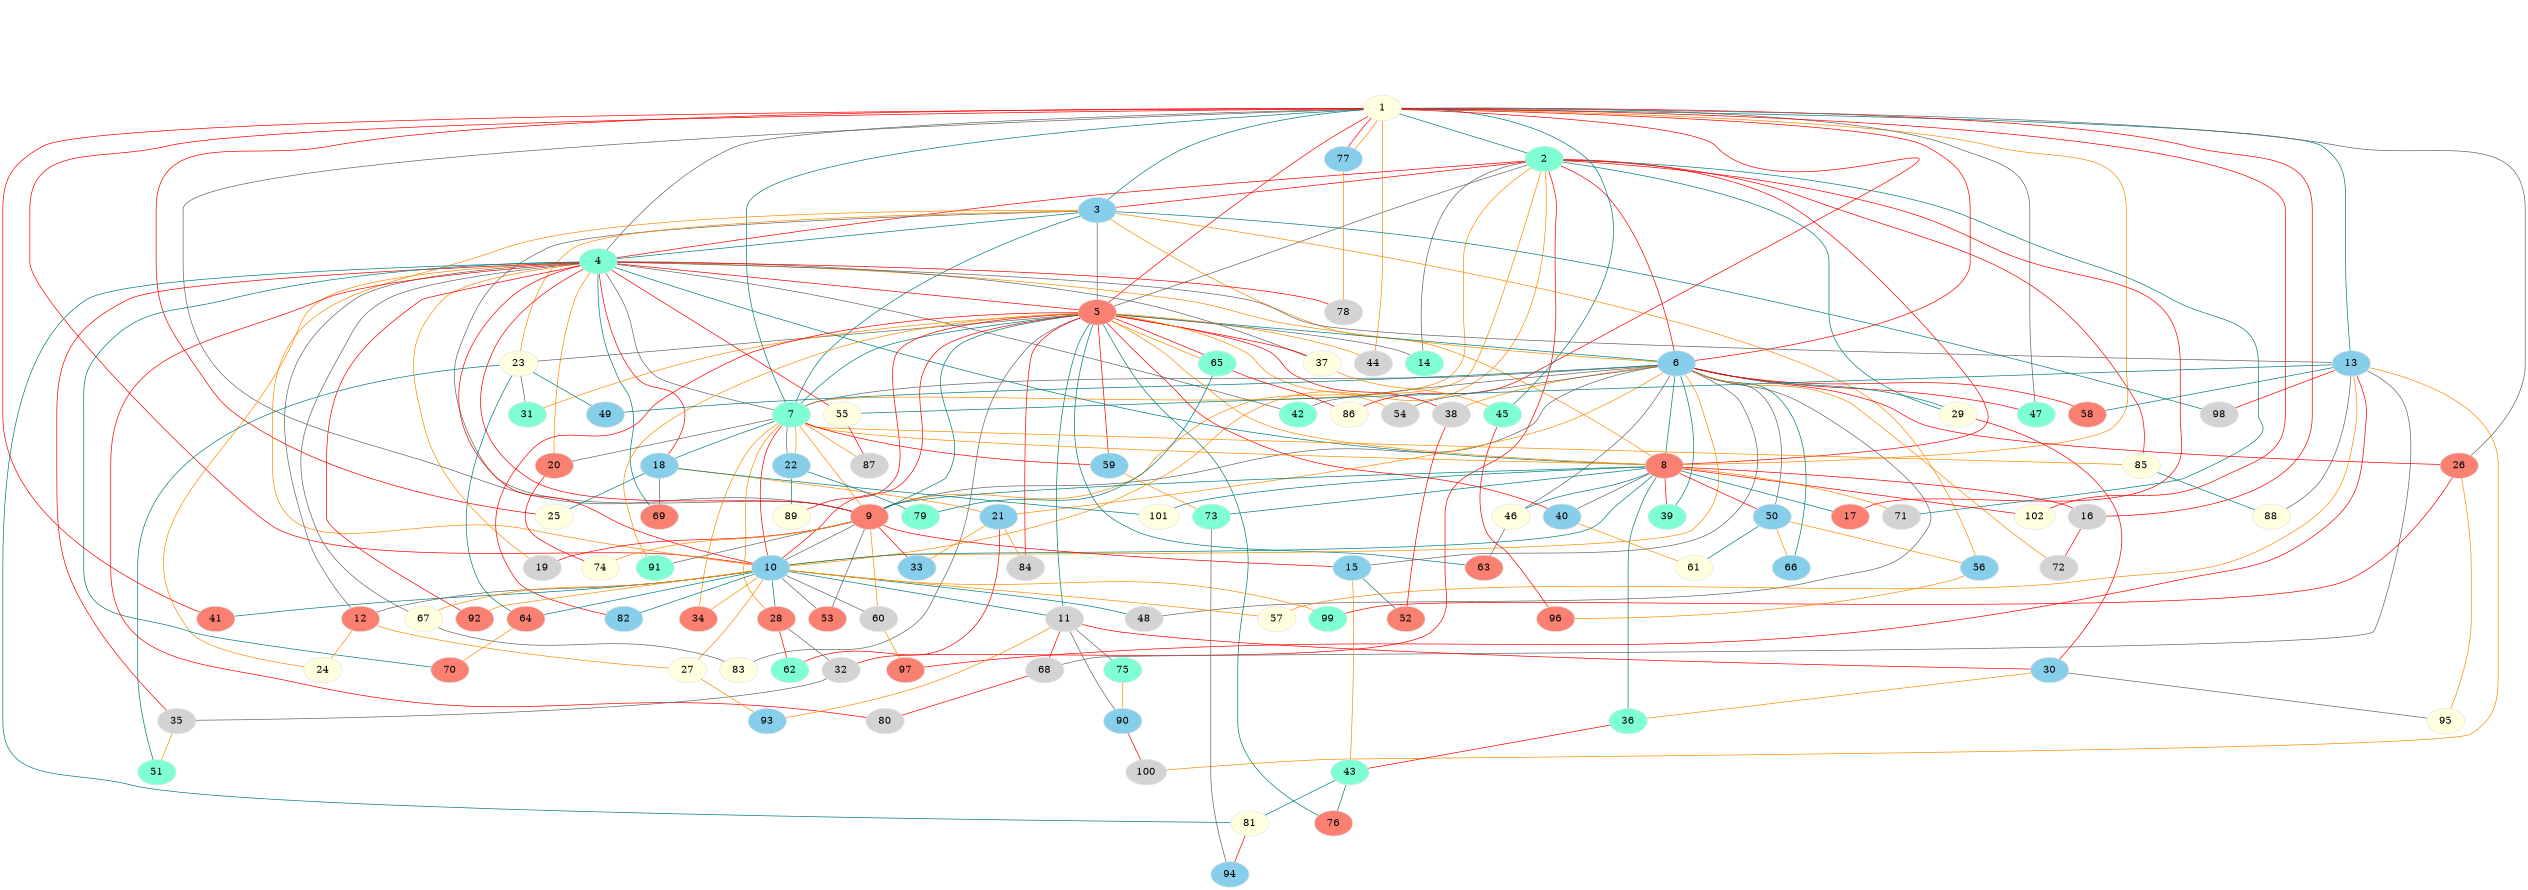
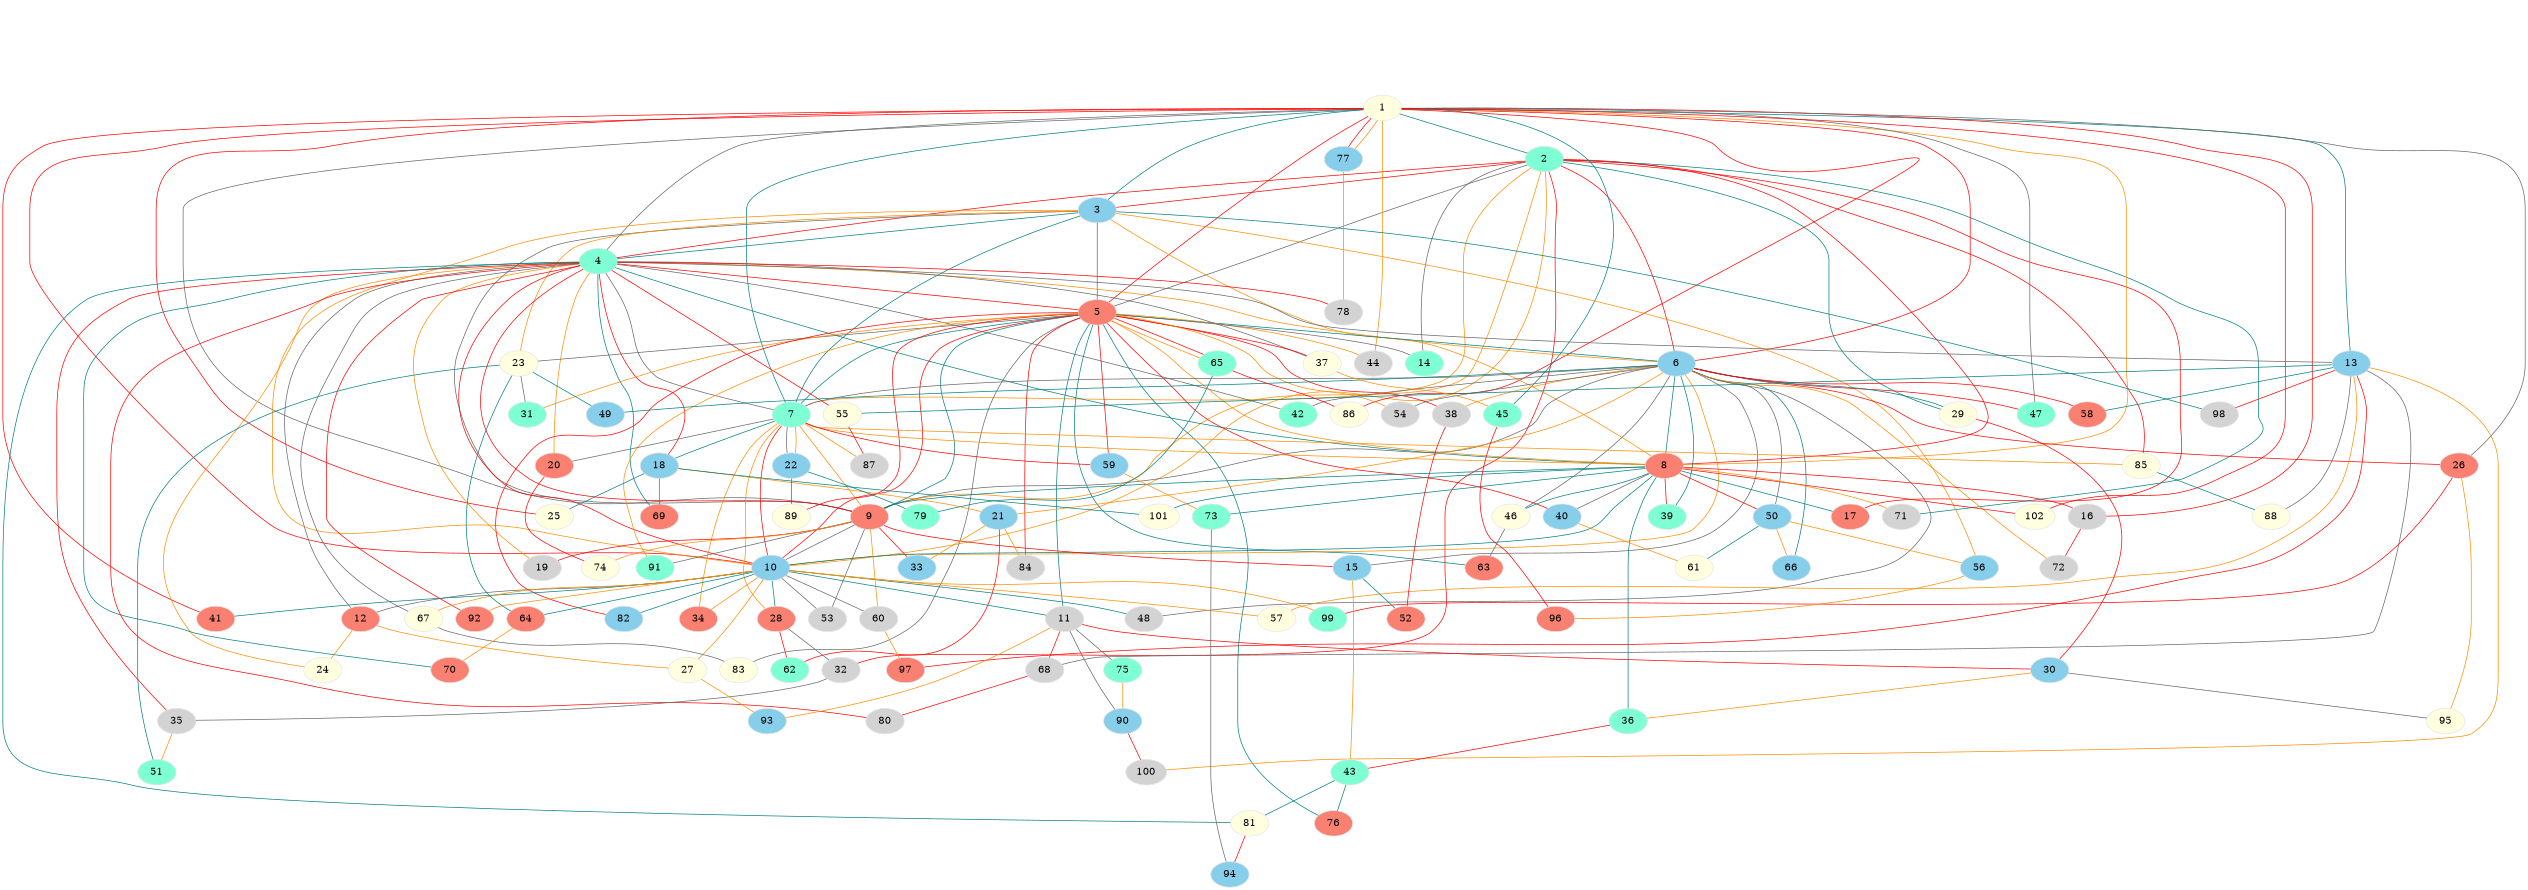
  graph {
    node [color=gray90 fillcolor=lightyellow style=filled]
    edge [color=red]
    2 [fillcolor=aquamarine]
    1
    3 [fillcolor=skyblue]
    4 [fillcolor=aquamarine]
    5 [fillcolor=salmon]
    6 [fillcolor=skyblue]
    7 [fillcolor=aquamarine]
    8 [fillcolor=salmon]
    9 [fillcolor=salmon]
    10 [fillcolor=skyblue]
    13 [fillcolor=skyblue]
    16 [fillcolor=lightgrey]
    25
    26 [fillcolor=salmon]
    41 [fillcolor=salmon]
    44 [fillcolor=lightgrey]
    45 [fillcolor=aquamarine]
    47 [fillcolor=aquamarine]
    77 [fillcolor=skyblue]
    86
    102
    14 [fillcolor=aquamarine]
    17 [fillcolor=salmon]
    29
    32 [fillcolor=lightgrey]
    71 [fillcolor=lightgrey]
    85
    23
    56 [fillcolor=skyblue]
    98 [fillcolor=lightgrey]
    12 [fillcolor=salmon]
    18 [fillcolor=skyblue]
    19 [fillcolor=lightgrey]
    20 [fillcolor=salmon]
    24
    35 [fillcolor=lightgrey]
    37
    42 [fillcolor=aquamarine]
    55
    67
    69 [fillcolor=salmon]
    70 [fillcolor=salmon]
    78 [fillcolor=lightgrey]
    80 [fillcolor=lightgrey]
    81
    92 [fillcolor=salmon]
    11 [fillcolor=lightgrey]
    31 [fillcolor=aquamarine]
    38 [fillcolor=lightgrey]
    40 [fillcolor=skyblue]
    54 [fillcolor=lightgrey]
    59 [fillcolor=skyblue]
    63 [fillcolor=salmon]
    65 [fillcolor=aquamarine]
    76 [fillcolor=salmon]
    82 [fillcolor=skyblue]
    83
    84 [fillcolor=lightgrey]
    89
    91 [fillcolor=aquamarine]
    15 [fillcolor=skyblue]
    21 [fillcolor=skyblue]
    39 [fillcolor=aquamarine]
    46
    48 [fillcolor=lightgrey]
    49 [fillcolor=skyblue]
    50 [fillcolor=skyblue]
    58 [fillcolor=salmon]
    66 [fillcolor=skyblue]
    72 [fillcolor=lightgrey]
    22 [fillcolor=skyblue]
    28 [fillcolor=salmon]
    34 [fillcolor=salmon]
    87 [fillcolor=lightgrey]
    36 [fillcolor=aquamarine]
    73 [fillcolor=aquamarine]
    101
    33 [fillcolor=skyblue]
-   53 [fillcolor=salmon]
+   53 [fillcolor=lightgrey]
    60 [fillcolor=lightgrey]
    74
    27
    57
    64 [fillcolor=salmon]
    99 [fillcolor=aquamarine]
    68 [fillcolor=lightgrey]
    88
    97 [fillcolor=salmon]
    100 [fillcolor=lightgrey]
    95
    96 [fillcolor=salmon]
    75 [fillcolor=aquamarine]
    90 [fillcolor=skyblue]
    30 [fillcolor=skyblue]
    51 [fillcolor=aquamarine]
    94 [fillcolor=skyblue]
    93 [fillcolor=skyblue]
    52 [fillcolor=salmon]
    61
    79 [fillcolor=aquamarine]
    43 [fillcolor=aquamarine]
    62 [fillcolor=aquamarine]
    2 -- 3
    2 -- 4
    2 -- 5 [color=gray40]
    2 -- 6
    2 -- 7 [color=darkorange]
    2 -- 8
    2 -- 9 [color=darkorange]
    2 -- 10 [color=darkorange]
    2 -- 14 [color=gray40]
    2 -- 17
    2 -- 29 [color=teal]
    2 -- 32
    2 -- 71 [color=teal]
    2 -- 85
    1 -- 2 [color=teal]
    1 -- 3 [color=teal]
    1 -- 4 [color=gray40]
    1 -- 5
    1 -- 6
    1 -- 7 [color=teal]
    1 -- 8 [color=darkorange]
    1 -- 9 [color=gray40]
    1 -- 10
    1 -- 13 [color=teal]
    1 -- 16
    1 -- 25
    1 -- 26 [color=gray40]
    1 -- 41
    1 -- 44 [color=darkorange]
    1 -- 45 [color=teal]
    1 -- 47 [color=gray40]
    1 -- 77
    1 -- 77 [color=darkorange]
    1 -- 86
    1 -- 102
    3 -- 4 [color=teal]
    3 -- 5 [color=gray40]
    3 -- 7 [color=teal]
    3 -- 8 [color=darkorange]
    3 -- 9 [color=gray40]
    3 -- 10 [color=darkorange]
    3 -- 23 [color=darkorange]
    3 -- 56 [color=darkorange]
    3 -- 98 [color=teal]
    4 -- 5
    4 -- 6 [color=darkorange]
    4 -- 7 [color=gray40]
    4 -- 8 [color=teal]
    4 -- 9
    4 -- 10
    4 -- 13 [color=gray40]
    4 -- 12 [color=gray40]
    4 -- 18
    4 -- 19 [color=darkorange]
    4 -- 20 [color=darkorange]
    4 -- 24 [color=darkorange]
    4 -- 35
    4 -- 37 [color=gray40]
    4 -- 42 [color=gray40]
    4 -- 55
    4 -- 67 [color=gray40]
    4 -- 69 [color=teal]
    4 -- 70 [color=teal]
    4 -- 78
    4 -- 80
    4 -- 81 [color=teal]
    4 -- 92
    5 -- 6 [color=teal]
    5 -- 7 [color=teal]
    5 -- 8 [color=darkorange]
    5 -- 9 [color=teal]
    5 -- 10
    5 -- 44 [color=darkorange]
    5 -- 14 [color=gray40]
    5 -- 23 [color=gray40]
    5 -- 37
    5 -- 11 [color=teal]
    5 -- 31 [color=darkorange]
    5 -- 38
    5 -- 40
    5 -- 54 [color=darkorange]
    5 -- 59
    5 -- 63 [color=teal]
    5 -- 65 [color=darkorange]
    5 -- 65
    5 -- 76 [color=teal]
    5 -- 82
    5 -- 83 [color=gray40]
    5 -- 84
    5 -- 89
    5 -- 91 [color=darkorange]
    6 -- 7 [color=gray40]
    6 -- 8 [color=teal]
    6 -- 9 [color=gray40]
    6 -- 10 [color=darkorange]
    6 -- 26
    6 -- 47
    6 -- 29 [color=teal]
    6 -- 42 [color=gray40]
    6 -- 38 [color=darkorange]
    6 -- 54 [color=gray40]
    6 -- 15 [color=gray40]
    6 -- 21 [color=darkorange]
    6 -- 39 [color=teal]
    6 -- 46 [color=gray40]
    6 -- 48 [color=gray40]
    6 -- 49 [color=teal]
    6 -- 50 [color=gray40]
    6 -- 58
    6 -- 66 [color=teal]
    6 -- 72 [color=darkorange]
    7 -- 8 [color=darkorange]
    7 -- 9 [color=darkorange]
    7 -- 10
    7 -- 85 [color=darkorange]
    7 -- 18 [color=teal]
    7 -- 20 [color=gray40]
    7 -- 59
    7 -- 22 [color=gray40]
    7 -- 22 [color=darkorange]
    7 -- 28 [color=darkorange]
    7 -- 34 [color=darkorange]
    7 -- 87 [color=darkorange]
    8 -- 9 [color=teal]
    8 -- 10 [color=teal]
    8 -- 16
    8 -- 102
    8 -- 17 [color=teal]
    8 -- 71 [color=darkorange]
    8 -- 40 [color=gray40]
    8 -- 39
    8 -- 46 [color=teal]
    8 -- 50
    8 -- 36 [color=teal]
    8 -- 73 [color=teal]
    8 -- 101 [color=teal]
    9 -- 10 [color=gray40]
    9 -- 19
    9 -- 91 [color=gray40]
    9 -- 15
    9 -- 33
    9 -- 53 [color=gray40]
    9 -- 60 [color=darkorange]
    9 -- 74 [color=darkorange]
    10 -- 41 [color=teal]
    10 -- 12 [color=gray40]
    10 -- 67 [color=darkorange]
    10 -- 92 [color=darkorange]
    10 -- 11 [color=teal]
    10 -- 82 [color=teal]
    10 -- 48 [color=teal]
    10 -- 28 [color=teal]
    10 -- 34 [color=darkorange]
    10 -- 53 [color=gray40]
    10 -- 60 [color=gray40]
    10 -- 27 [color=darkorange]
    10 -- 57 [color=darkorange]
    10 -- 64 [color=teal]
    10 -- 99 [color=darkorange]
    13 -- 98
    13 -- 55 [color=teal]
    13 -- 58 [color=teal]
    13 -- 57 [color=darkorange]
    13 -- 68 [color=gray40]
    13 -- 88 [color=gray40]
    13 -- 97
    13 -- 100 [color=darkorange]
    16 -- 72
    26 -- 99
    26 -- 95 [color=darkorange]
    45 -- 96
    77 -- 78 [color=darkorange]
    29 -- 30
    32 -- 35 [color=gray40]
    85 -- 88 [color=teal]
    23 -- 31 [color=gray40]
    23 -- 49 [color=teal]
    23 -- 64 [color=teal]
    23 -- 51 [color=teal]
    56 -- 96 [color=darkorange]
    12 -- 24 [color=darkorange]
    12 -- 27 [color=darkorange]
    18 -- 25 [color=teal]
    18 -- 69 [color=gray40]
    18 -- 21 [color=darkorange]
    18 -- 101 [color=teal]
    20 -- 74
    35 -- 51 [color=darkorange]
    37 -- 45 [color=darkorange]
    55 -- 87
    67 -- 83 [color=gray40]
    81 -- 94
    11 -- 68
    11 -- 75 [color=gray40]
    11 -- 90 [color=gray40]
    11 -- 30
    11 -- 93 [color=darkorange]
    38 -- 52
    40 -- 61 [color=darkorange]
    59 -- 73 [color=darkorange]
    65 -- 86
    65 -- 79 [color=teal]
    15 -- 52 [color=teal]
    15 -- 43 [color=darkorange]
    21 -- 84 [color=darkorange]
    21 -- 33 [color=darkorange]
    21 -- 62
    46 -- 63 [color=gray40]
    50 -- 56 [color=darkorange]
    50 -- 66 [color=darkorange]
    50 -- 61 [color=teal]
    22 -- 89 [color=teal]
    22 -- 79 [color=teal]
    28 -- 32 [color=gray40]
    28 -- 62
    36 -- 43
    73 -- 94 [color=gray40]
    60 -- 97 [color=darkorange]
    27 -- 93 [color=darkorange]
    64 -- 70 [color=darkorange]
    68 -- 80
    75 -- 90 [color=darkorange]
    90 -- 100
    30 -- 36 [color=darkorange]
    30 -- 95 [color=gray40]
    43 -- 81 [color=teal]
    43 -- 76 [color=teal]
  }
